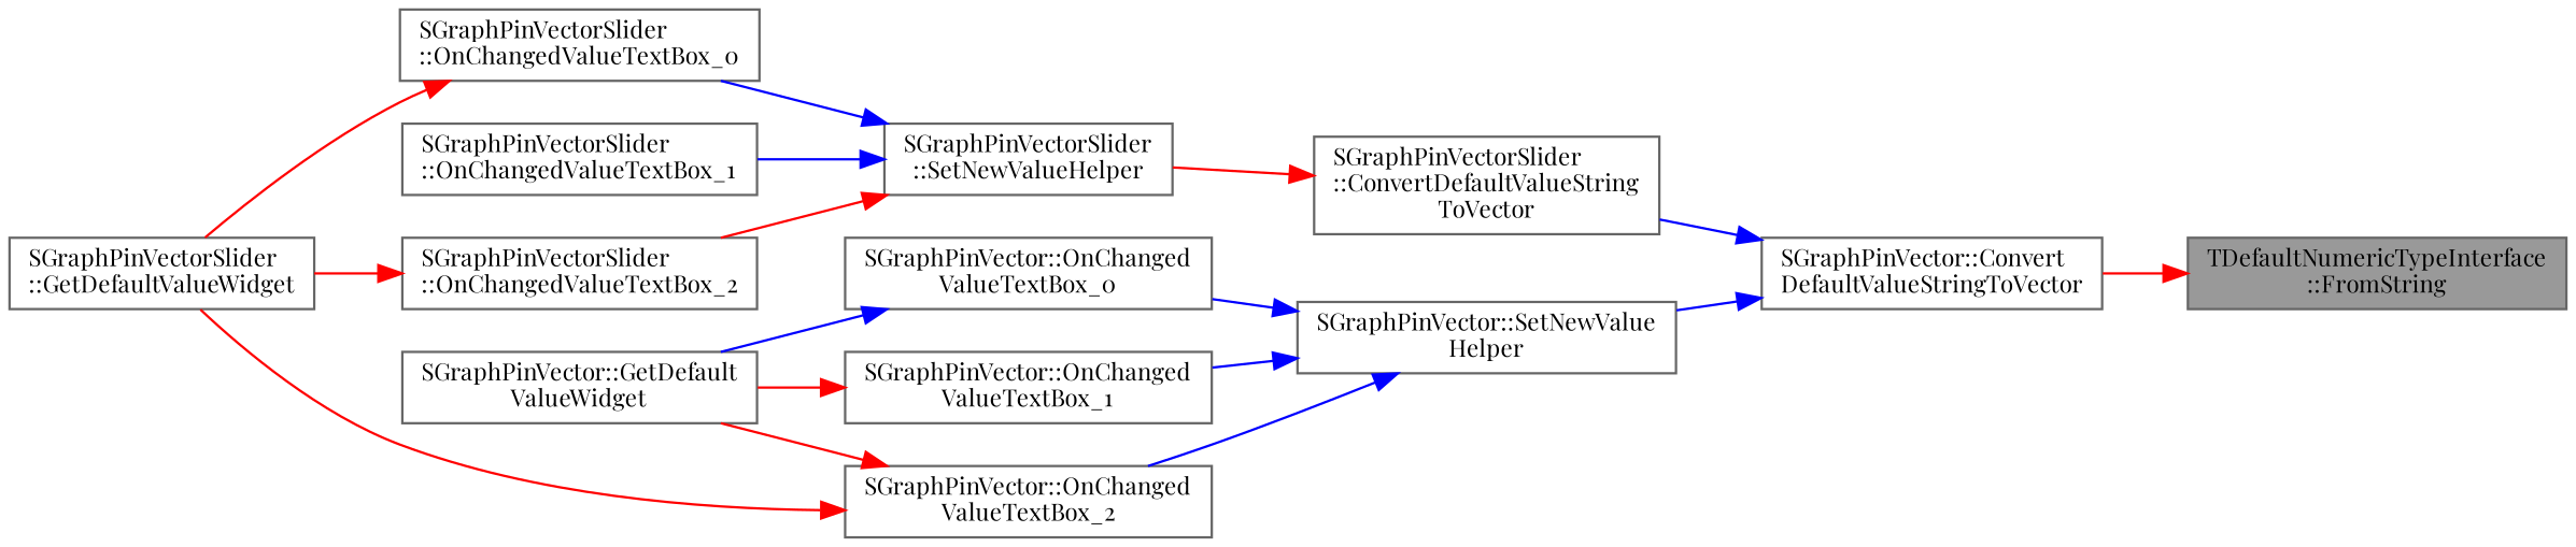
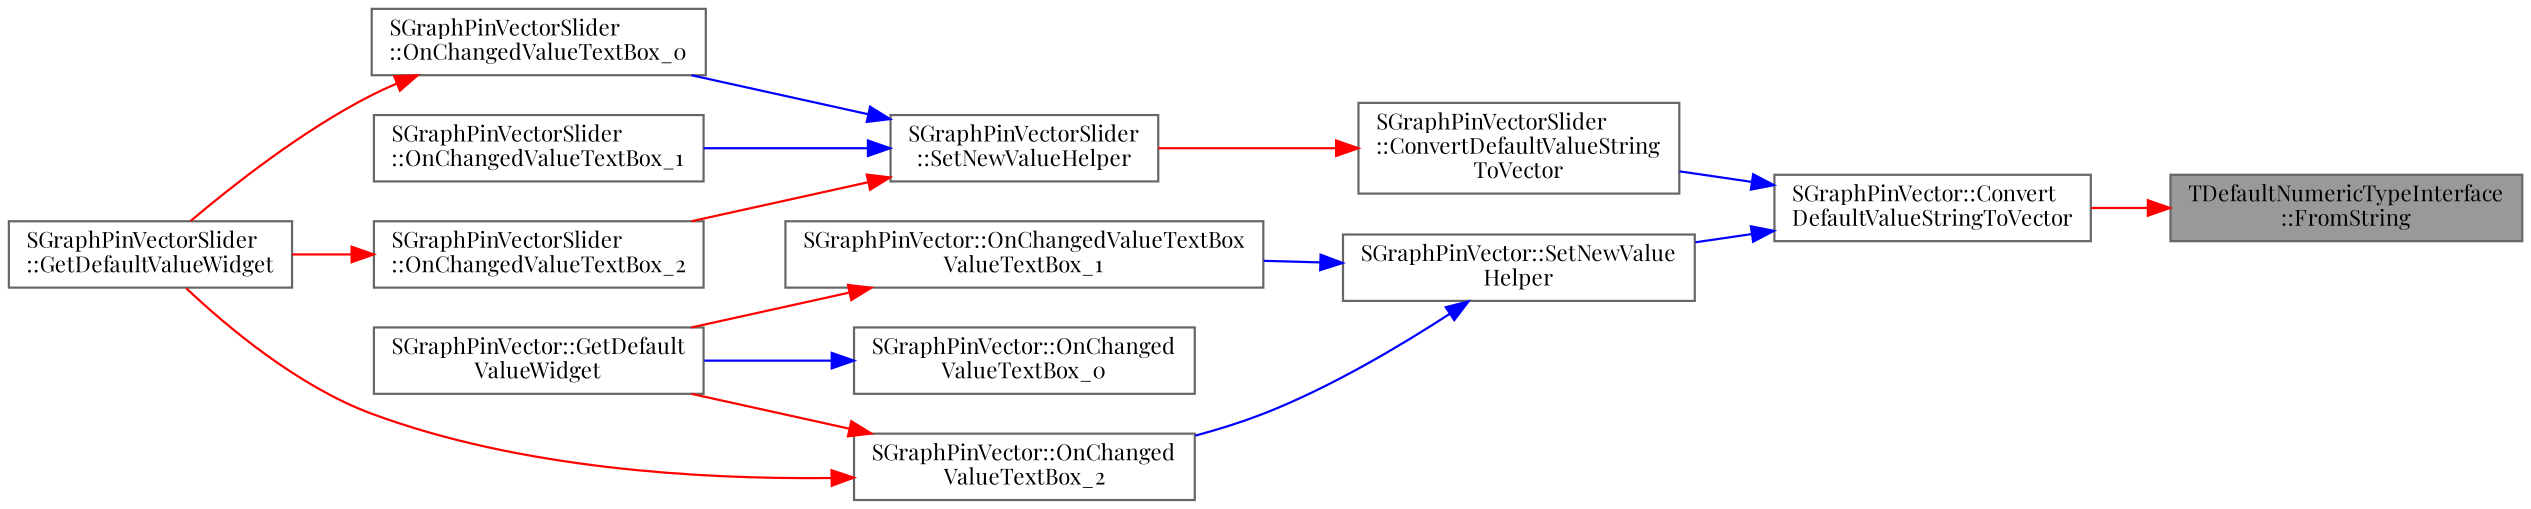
  digraph {
    fontname="Playfair Display"
    rankdir=RL
    node [color=grey40 fillcolor=white fontname="Playfair Display" fontsize=10 shape=box style=filled]
    edge [color=red dir=back fontname="Playfair Display" fontsize=10 labelfontname=Helvetica labelfontsize=10 style=solid]
    n1 [color=gray40 fillcolor=grey60 fontcolor=black height=0.2 label="TDefaultNumericTypeInterface\l::FromString" width=0.4]
    n2 [height=0.2 label="SGraphPinVector::Convert\lDefaultValueStringToVector" width=0.4]
    n3 [height=0.2 label="SGraphPinVectorSlider\l::ConvertDefaultValueString\lToVector" width=0.4]
    n4 [height=0.2 label="SGraphPinVector::SetNewValue\lHelper" width=0.4]
    n5 [height=0.2 label="SGraphPinVectorSlider\l::SetNewValueHelper" width=0.4]
    n6 [height=0.2 label="SGraphPinVector::OnChanged\lValueTextBox_0" width=0.4]
-   n7 [height=0.2 label="SGraphPinVector::OnChanged\lValueTextBox_1" width=0.4]
+   n7 [height=0.2 label="SGraphPinVector::OnChangedValueTextBox\lValueTextBox_1" width=0.4]
    n8 [height=0.2 label="SGraphPinVector::OnChanged\lValueTextBox_2" width=0.4]
    n9 [height=0.2 label="SGraphPinVector::GetDefault\lValueWidget" width=0.4]
    n10 [height=0.2 label="SGraphPinVectorSlider\l::GetDefaultValueWidget" width=0.4]
    n11 [height=0.2 label="SGraphPinVectorSlider\l::OnChangedValueTextBox_0" width=0.4]
    n12 [height=0.2 label="SGraphPinVectorSlider\l::OnChangedValueTextBox_1" width=0.4]
    n13 [height=0.2 label="SGraphPinVectorSlider\l::OnChangedValueTextBox_2" width=0.4]
    n1 -> n2
    n2 -> n3 [color=blue]
    n2 -> n4 [color=blue]
    n3 -> n5
-   n4 -> n6 [color=blue]
    n4 -> n7 [color=blue]
    n4 -> n8 [color=blue]
    n5 -> n11 [color=blue]
    n5 -> n12 [color=blue]
    n5 -> n13
    n6 -> n9 [color=blue]
    n7 -> n9
    n8 -> n9
    n8 -> n10
    n11 -> n10
    n13 -> n10
  }
